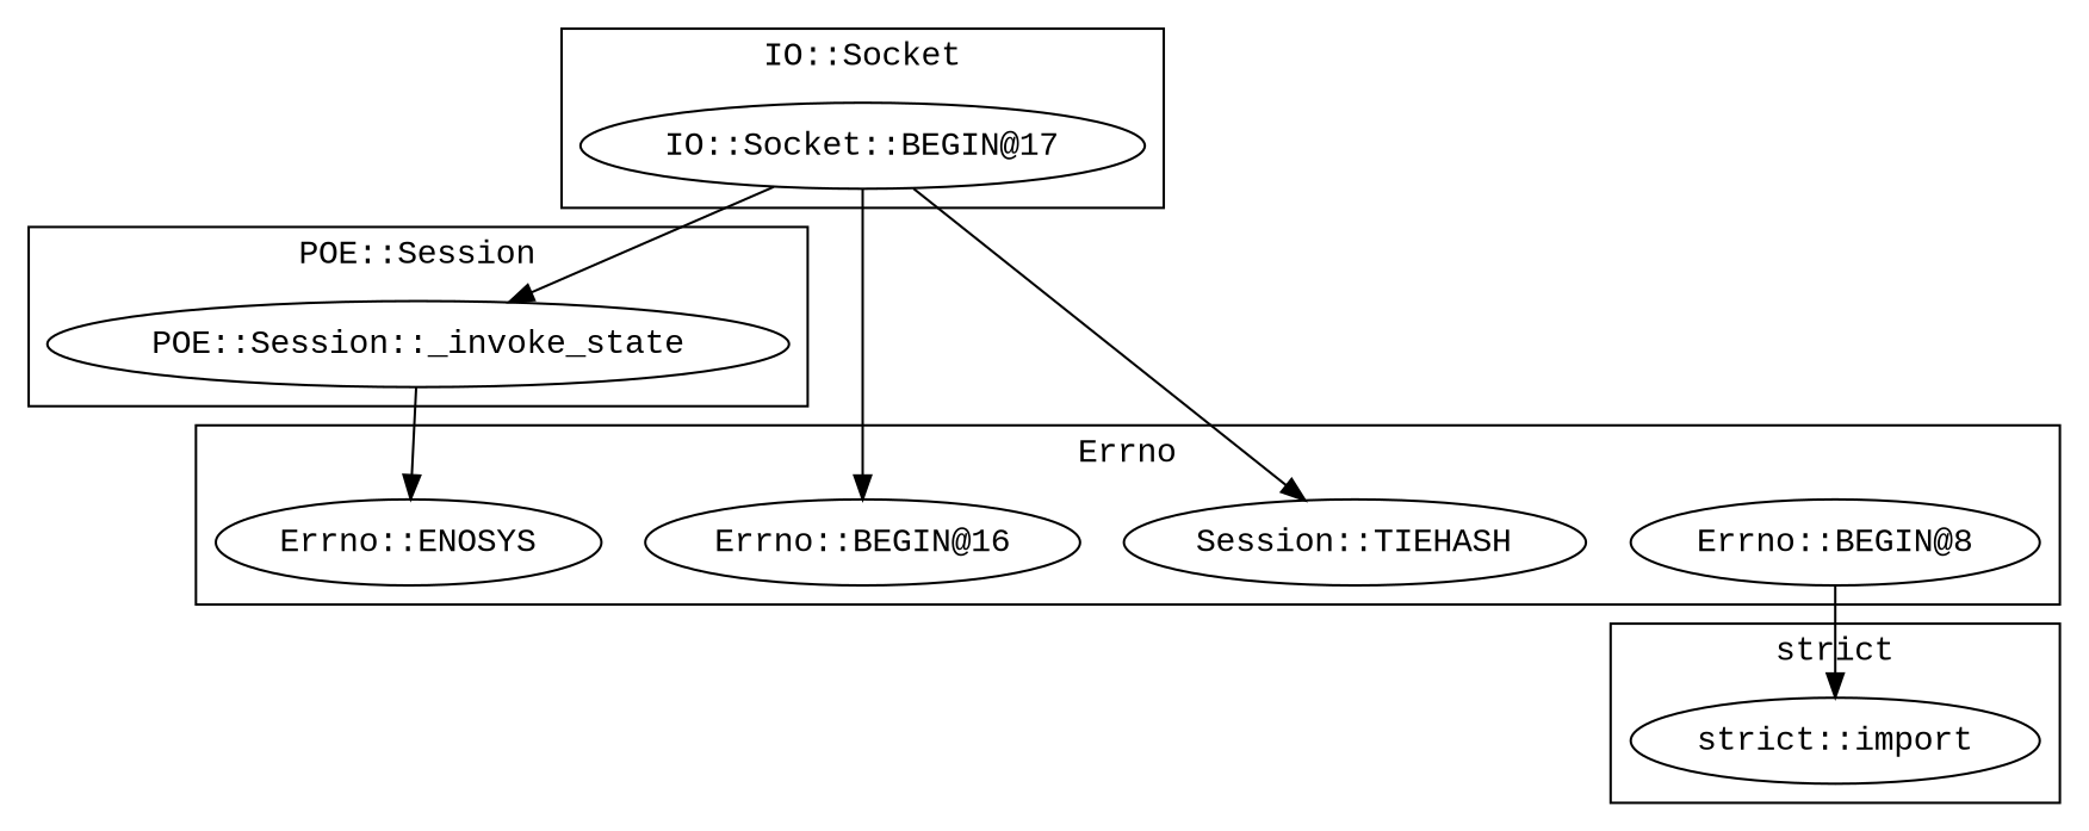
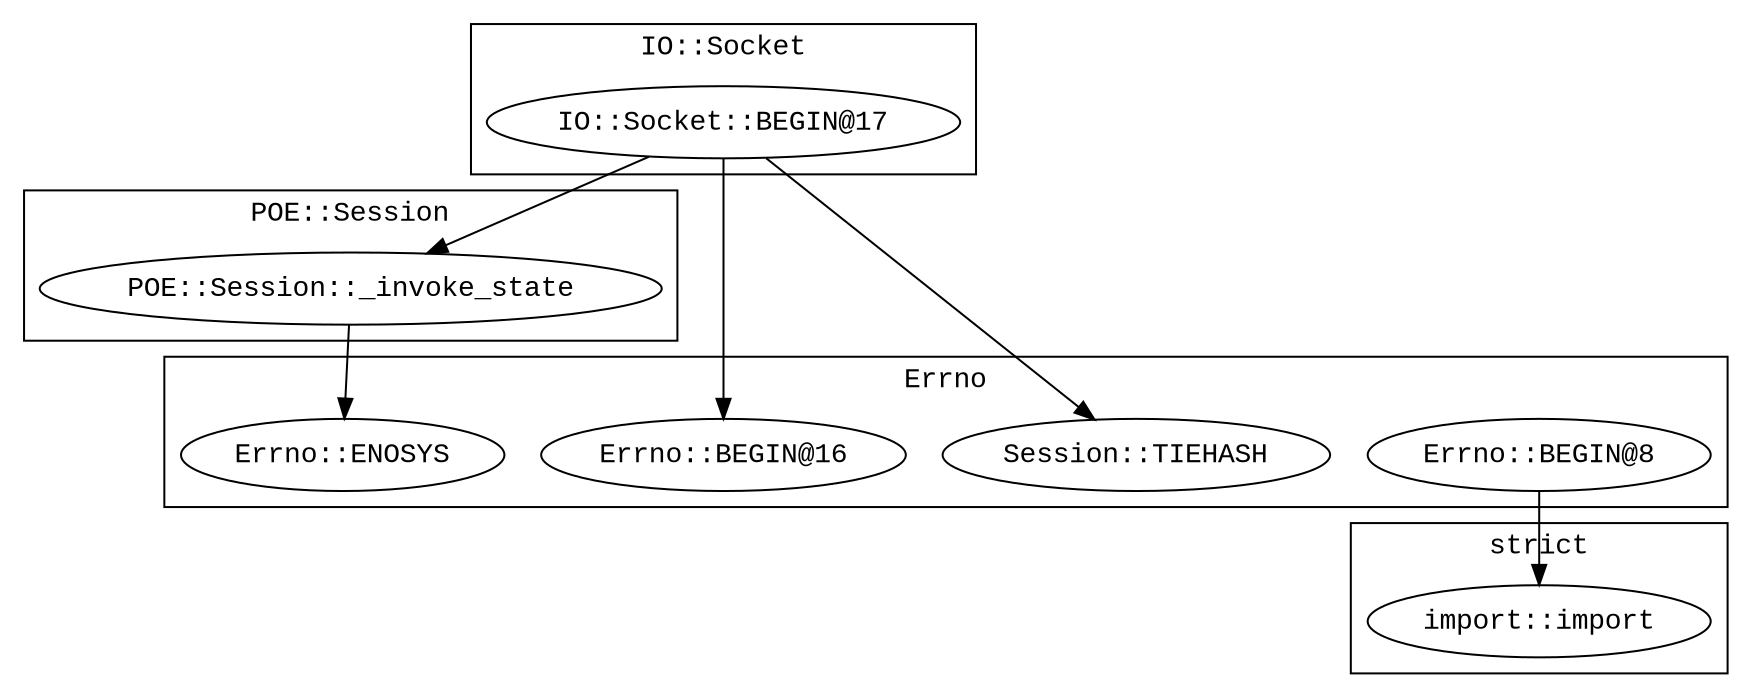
  digraph {
    fontname="Liberation Mono"
    node [fontname="Liberation Mono"]
    edge [fontname="Liberation Mono"]
    "IO::Socket::BEGIN@17"
-   "strict::import"
+   "strict::import" [label="import::import"]
    "POE::Session::_invoke_state"
    "Errno::BEGIN@8"
    "Errno::BEGIN@16"
    "Errno::ENOSYS"
    n7 [label="Session::TIEHASH"]
    subgraph cluster_1 {
      label="IO::Socket"
      "IO::Socket::BEGIN@17"
    }
    subgraph cluster_2 {
      label="strict"
      "strict::import"
    }
    subgraph cluster_3 {
      label="POE::Session"
      "POE::Session::_invoke_state"
    }
    subgraph cluster_4 {
      label=Errno
      "Errno::BEGIN@8"
      "Errno::BEGIN@16"
      "Errno::ENOSYS"
      n7
    }
    "IO::Socket::BEGIN@17" -> "POE::Session::_invoke_state"
    "IO::Socket::BEGIN@17" -> "Errno::BEGIN@16"
    "IO::Socket::BEGIN@17" -> n7
    "POE::Session::_invoke_state" -> "Errno::ENOSYS"
    "Errno::BEGIN@8" -> "strict::import"
  }
